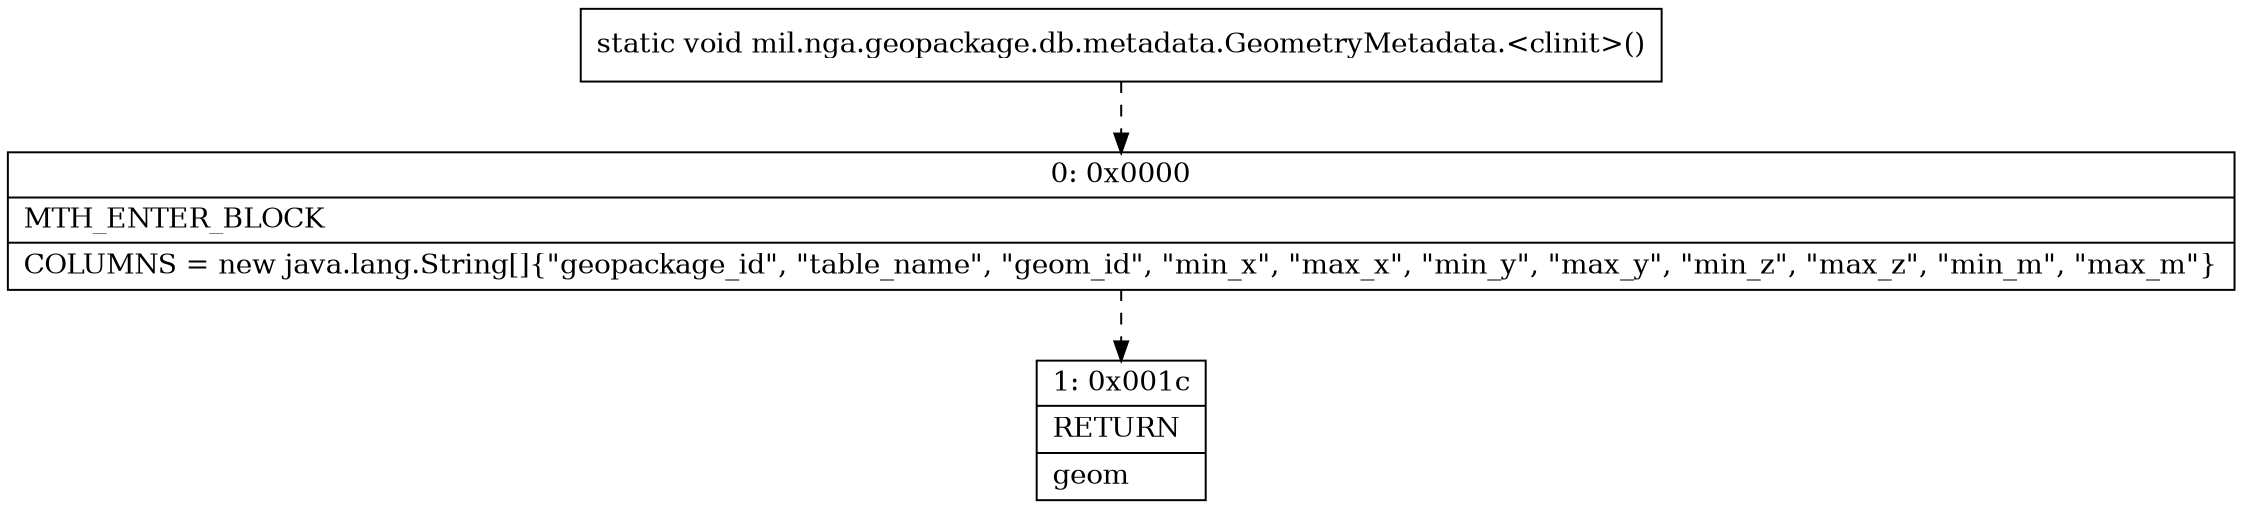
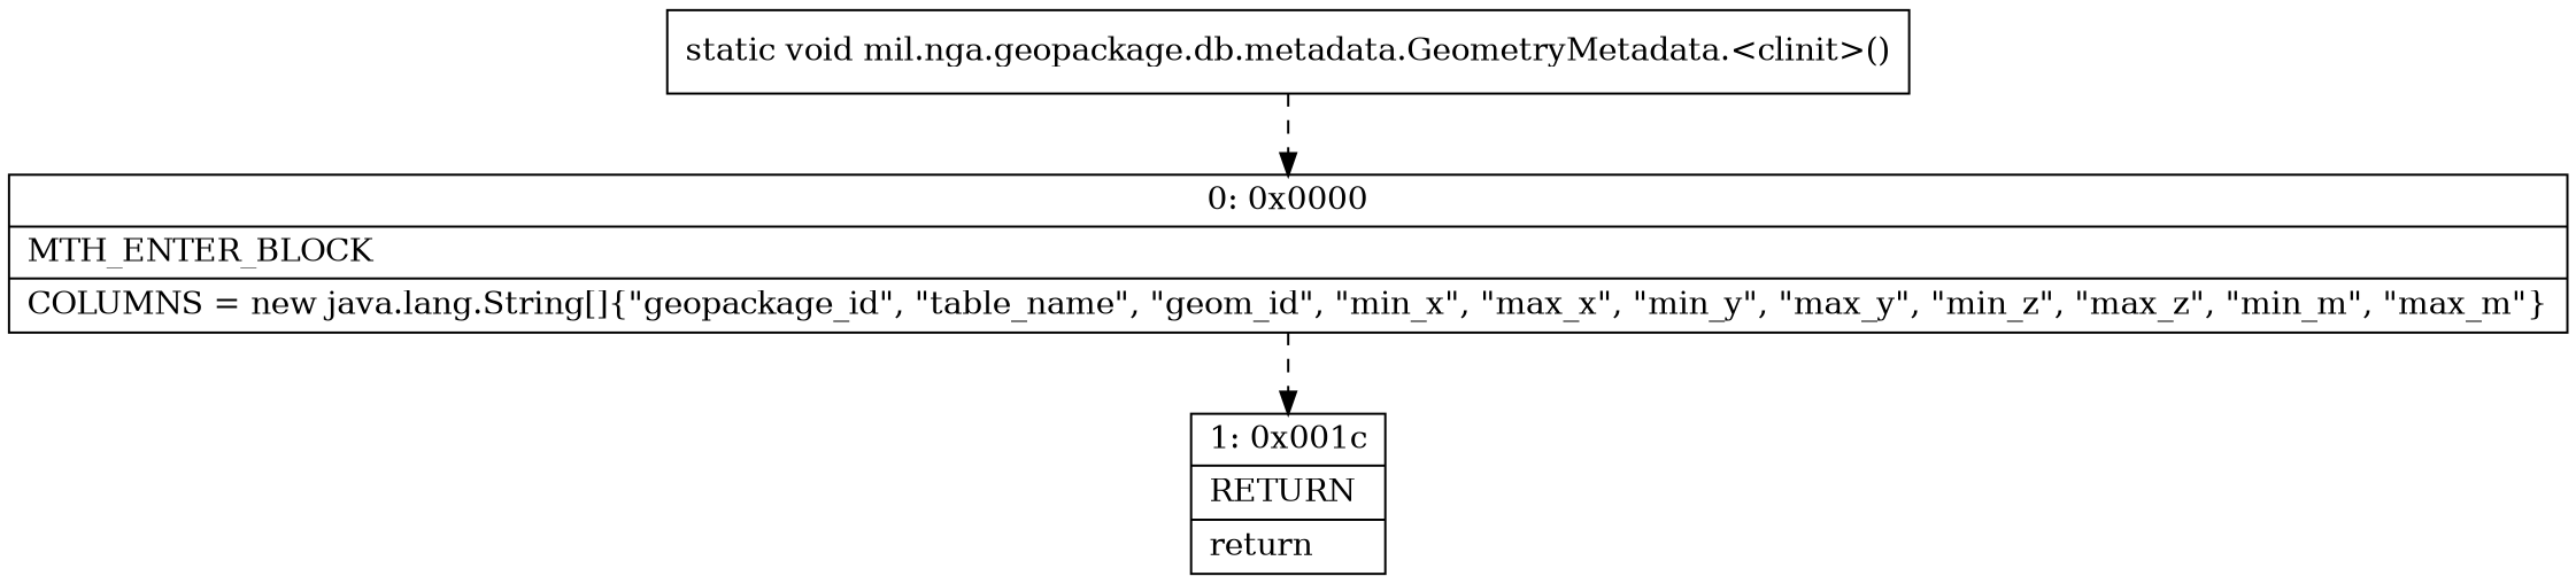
  digraph {
    node [shape=record]
    edge [style=dashed]
    n1 [label="{0\:\ 0x0000|MTH_ENTER_BLOCK\l|COLUMNS = new java.lang.String[]\{\"geopackage_id\", \"table_name\", \"geom_id\", \"min_x\", \"max_x\", \"min_y\", \"max_y\", \"min_z\", \"max_z\", \"min_m\", \"max_m\"\}\l}"]
-   n2 [label="{1\:\ 0x001c|RETURN\l|geom\l}"]
+   n2 [label="{1\:\ 0x001c|RETURN\l|return\l}"]
    n3 [label="{static void mil.nga.geopackage.db.metadata.GeometryMetadata.\<clinit\>() }"]
    n1 -> n2
    n3 -> n1
  }
